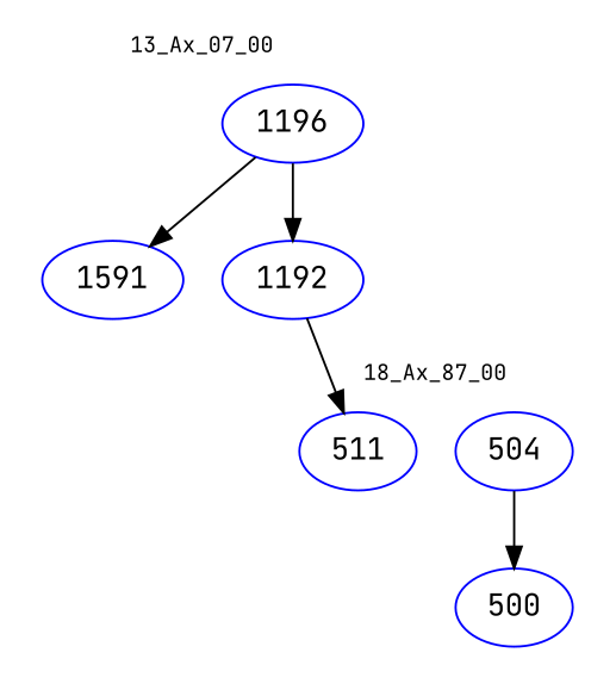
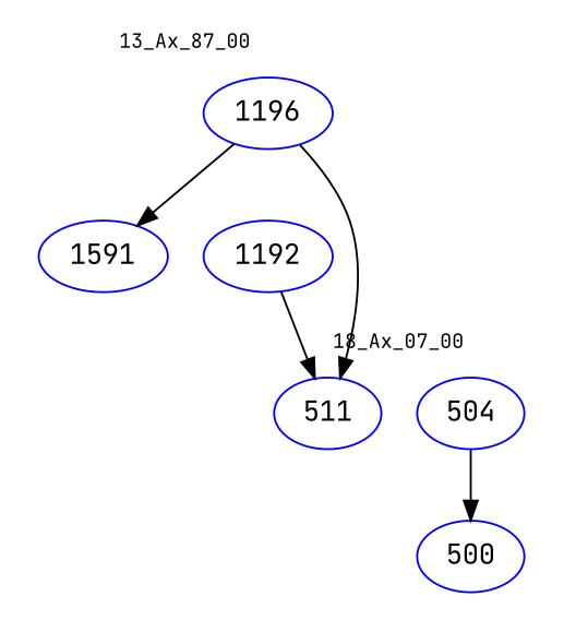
  digraph {
    fontname="JetBrains Mono"
    node [color=blue fontname="JetBrains Mono"]
    edge [color=black fontname="JetBrains Mono"]
    n1 [label=1196]
    n2 [label=1591]
    n3 [label=1192]
    n4 [label=504]
    n5 [label=500]
    n6 [label=511]
    subgraph cluster_1 {
      color=white
      fontsize=10
-     label="13_Ax_07_00"
+     label="13_Ax_87_00"
      n1
      n2
      n3
    }
    subgraph cluster_2 {
      color=white
      fontsize=10
-     label="18_Ax_87_00"
+     label="18_Ax_07_00"
      n4
      n5
      n6
    }
    n1 -> n2
-   n1 -> n3
+   n1 -> n6
    n3 -> n6
    n4 -> n5
  }
